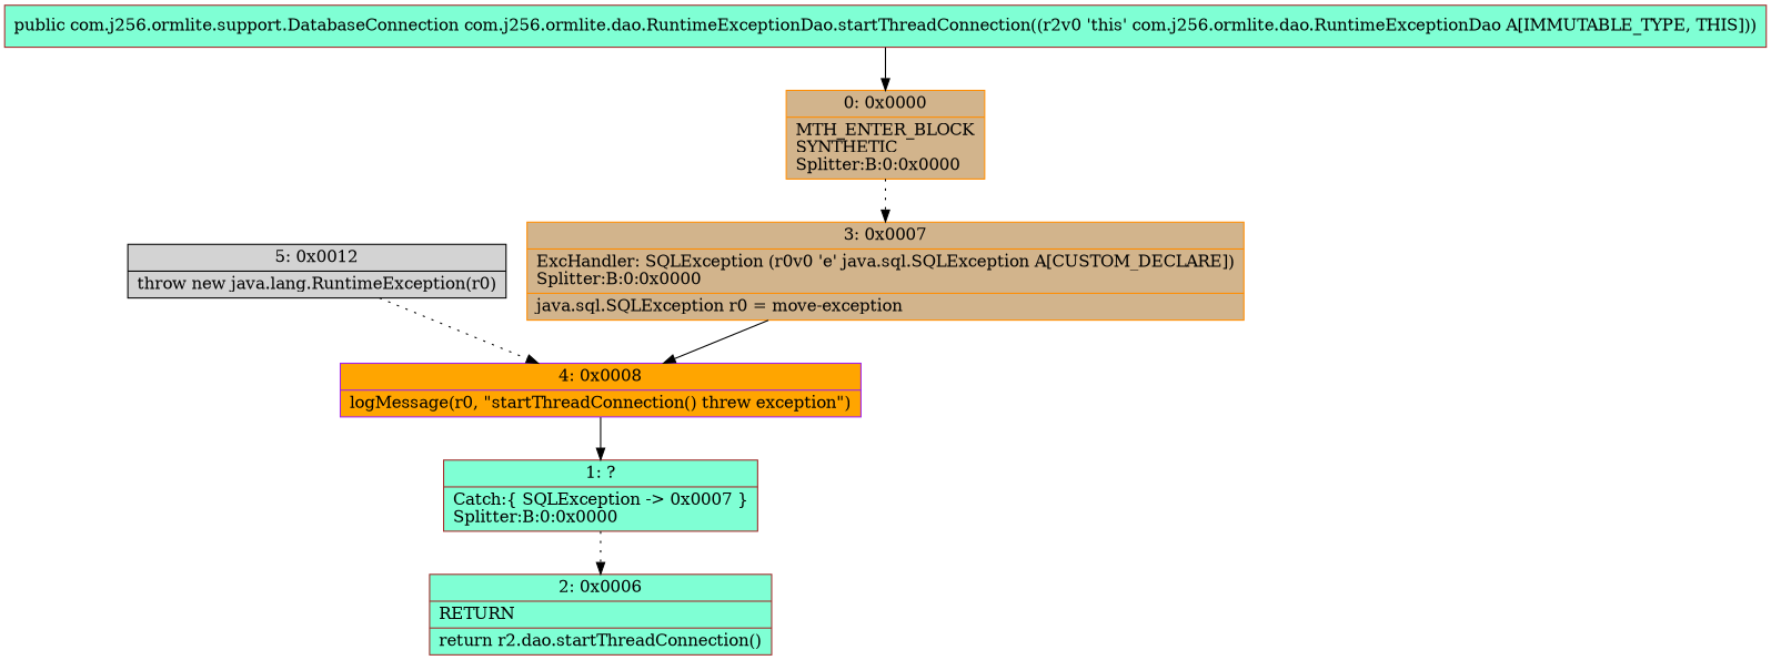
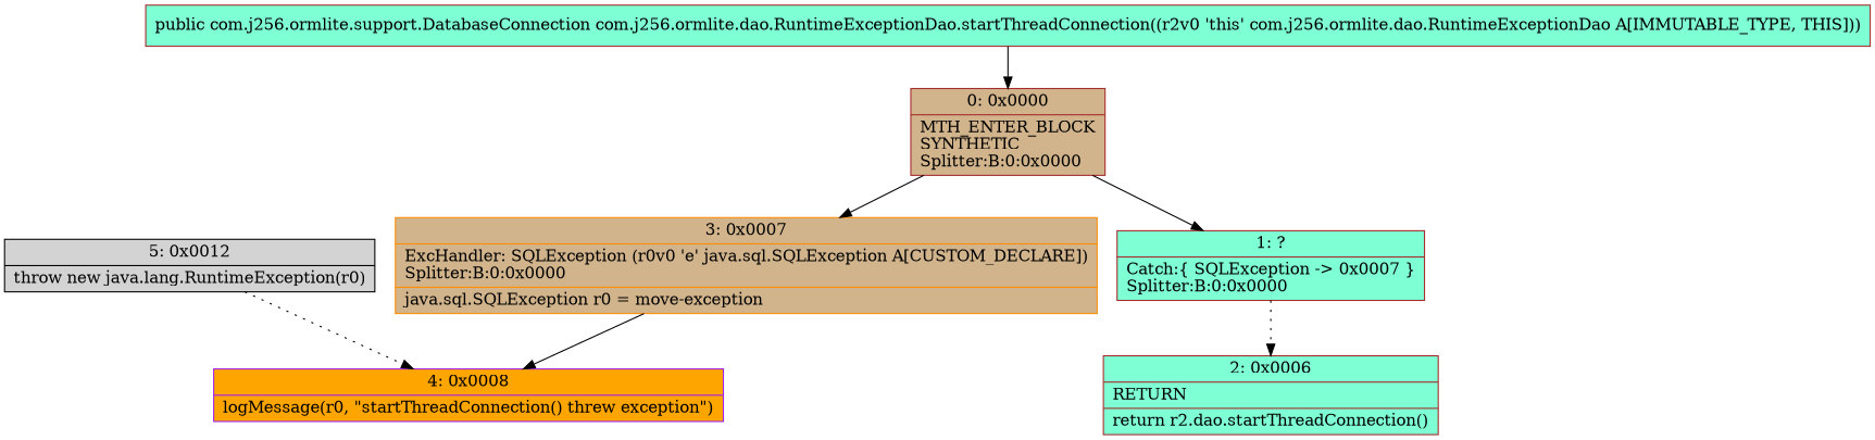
  digraph {
    node [color=brown fillcolor=aquamarine shape=record style=filled]
    edge [style=solid]
-   n1 [color=darkorange fillcolor=tan label="{0\:\ 0x0000|MTH_ENTER_BLOCK\lSYNTHETIC\lSplitter:B:0:0x0000\l}"]
+   n1 [fillcolor=tan label="{0\:\ 0x0000|MTH_ENTER_BLOCK\lSYNTHETIC\lSplitter:B:0:0x0000\l}"]
    n2 [label="{1\:\ ?|Catch:\{ SQLException \-\> 0x0007 \}\lSplitter:B:0:0x0000\l}"]
    n3 [color=darkorange fillcolor=tan label="{3\:\ 0x0007|ExcHandler: SQLException (r0v0 'e' java.sql.SQLException A[CUSTOM_DECLARE])\lSplitter:B:0:0x0000\l|java.sql.SQLException r0 = move\-exception\l}"]
    n4 [label="{2\:\ 0x0006|RETURN\l|return r2.dao.startThreadConnection()\l}"]
    n5 [color=purple fillcolor=orange label="{4\:\ 0x0008|logMessage(r0, \"startThreadConnection() threw exception\")\l}"]
    n6 [color=black fillcolor=lightgrey label="{5\:\ 0x0012|throw new java.lang.RuntimeException(r0)\l}"]
    n7 [label="{public com.j256.ormlite.support.DatabaseConnection com.j256.ormlite.dao.RuntimeExceptionDao.startThreadConnection((r2v0 'this' com.j256.ormlite.dao.RuntimeExceptionDao A[IMMUTABLE_TYPE, THIS])) }"]
-   n5 -> n2
-   n1 -> n3 [style=dotted]
+   n1 -> n2
+   n1 -> n3
    n2 -> n4 [style=dotted]
    n3 -> n5
    n6 -> n5 [style=dotted]
    n7 -> n1
  }
